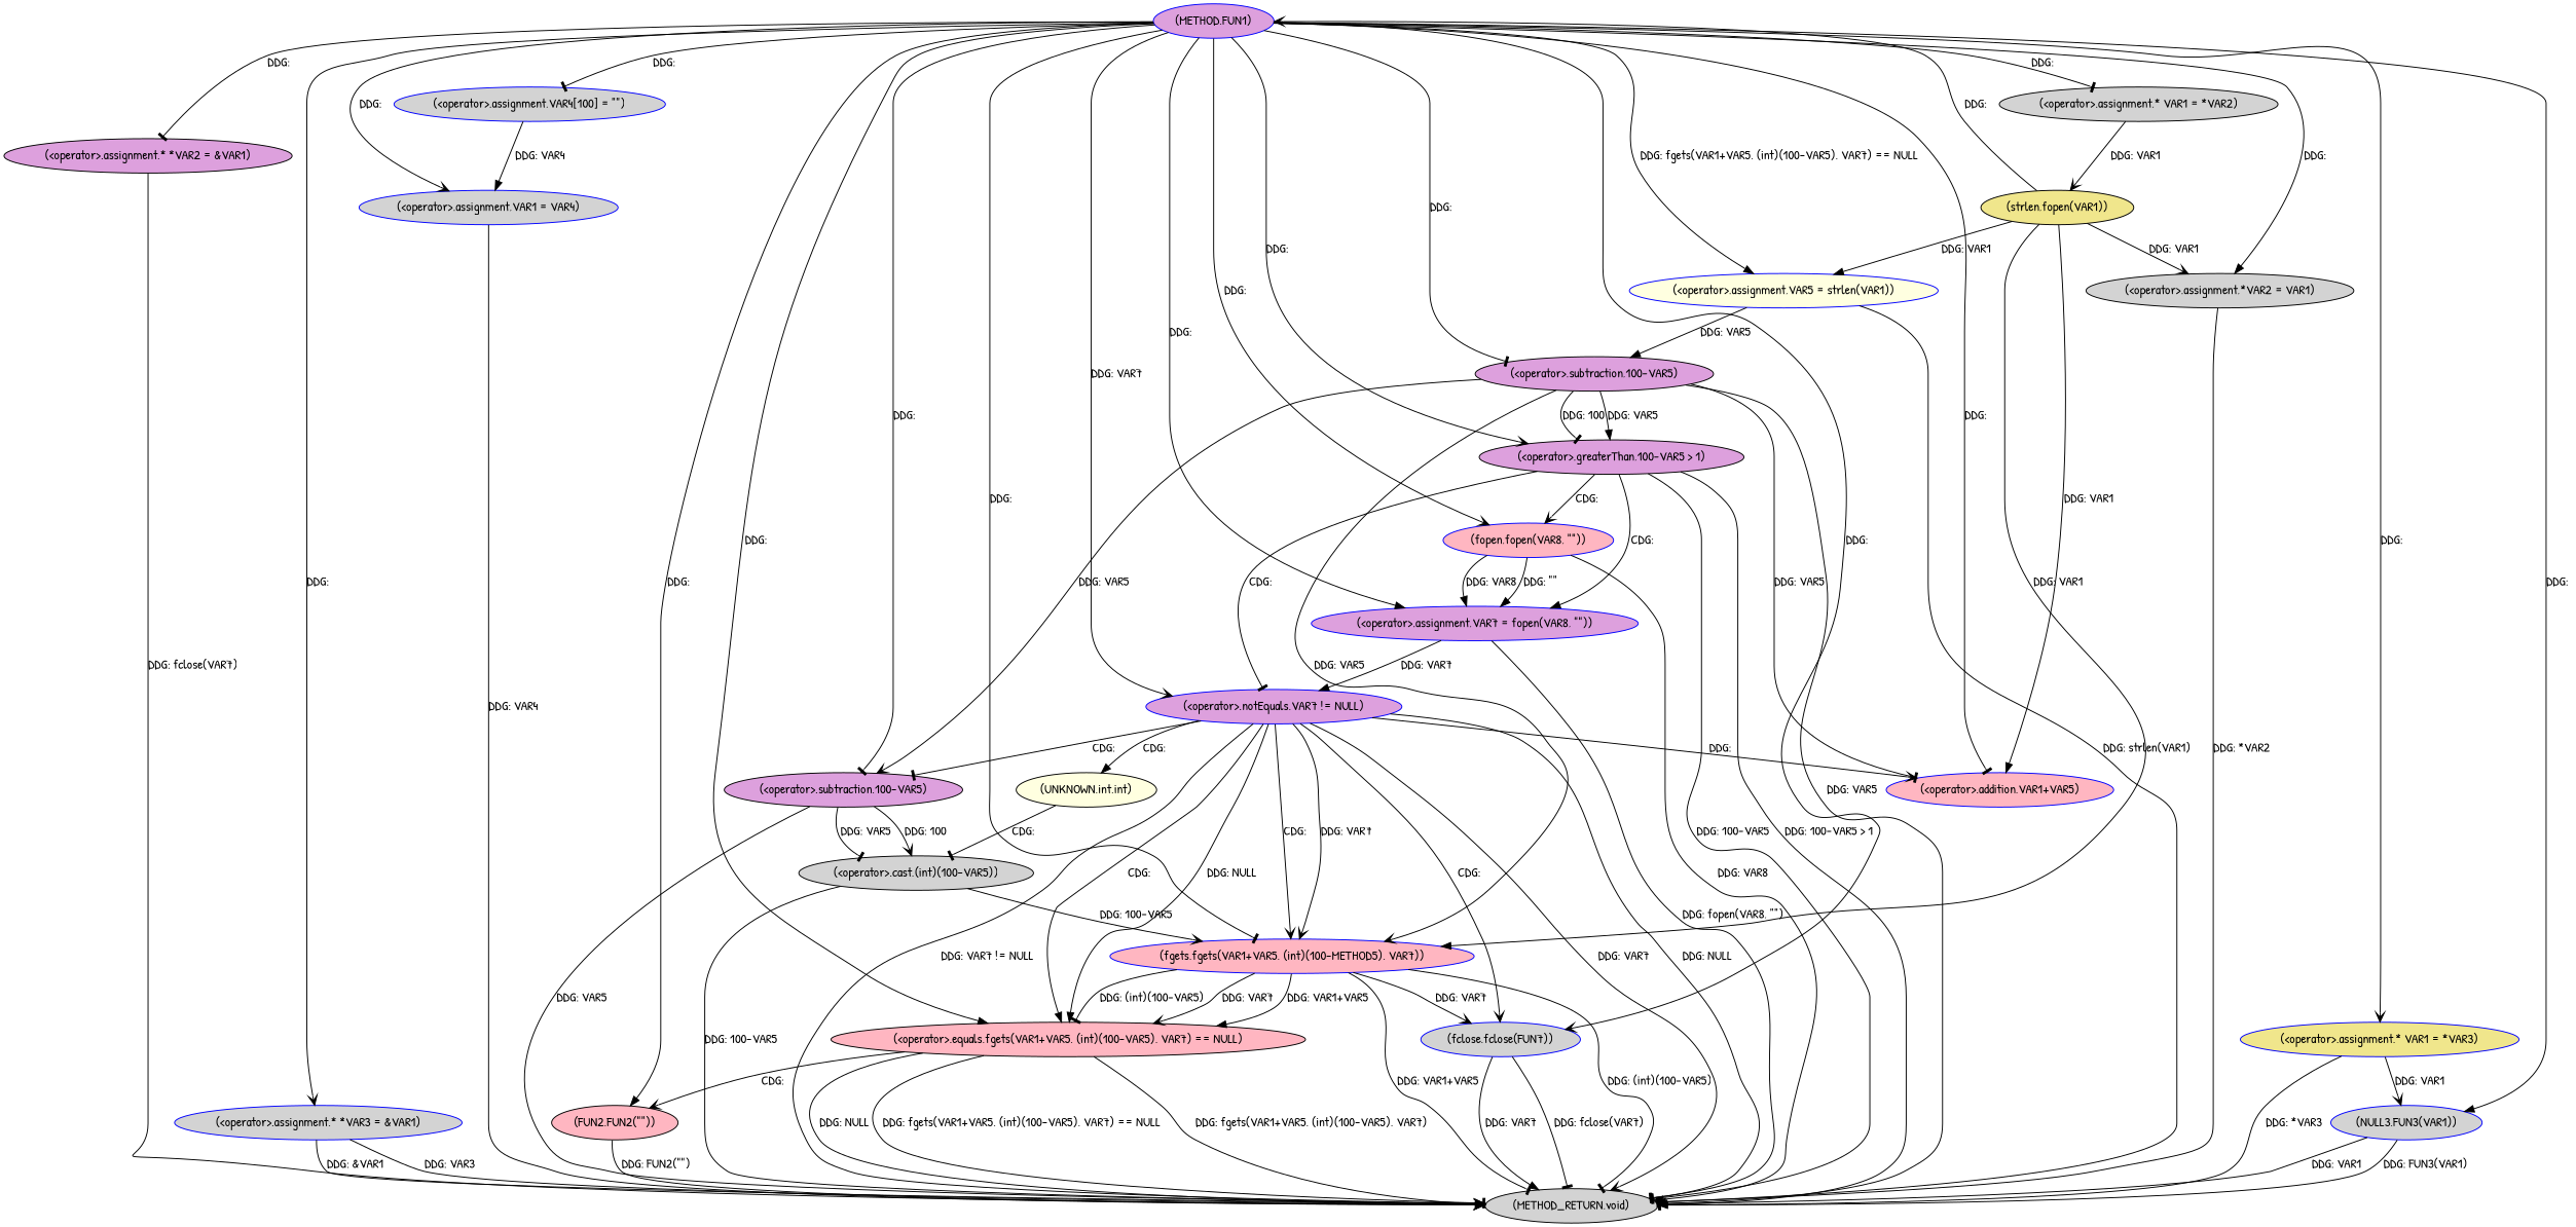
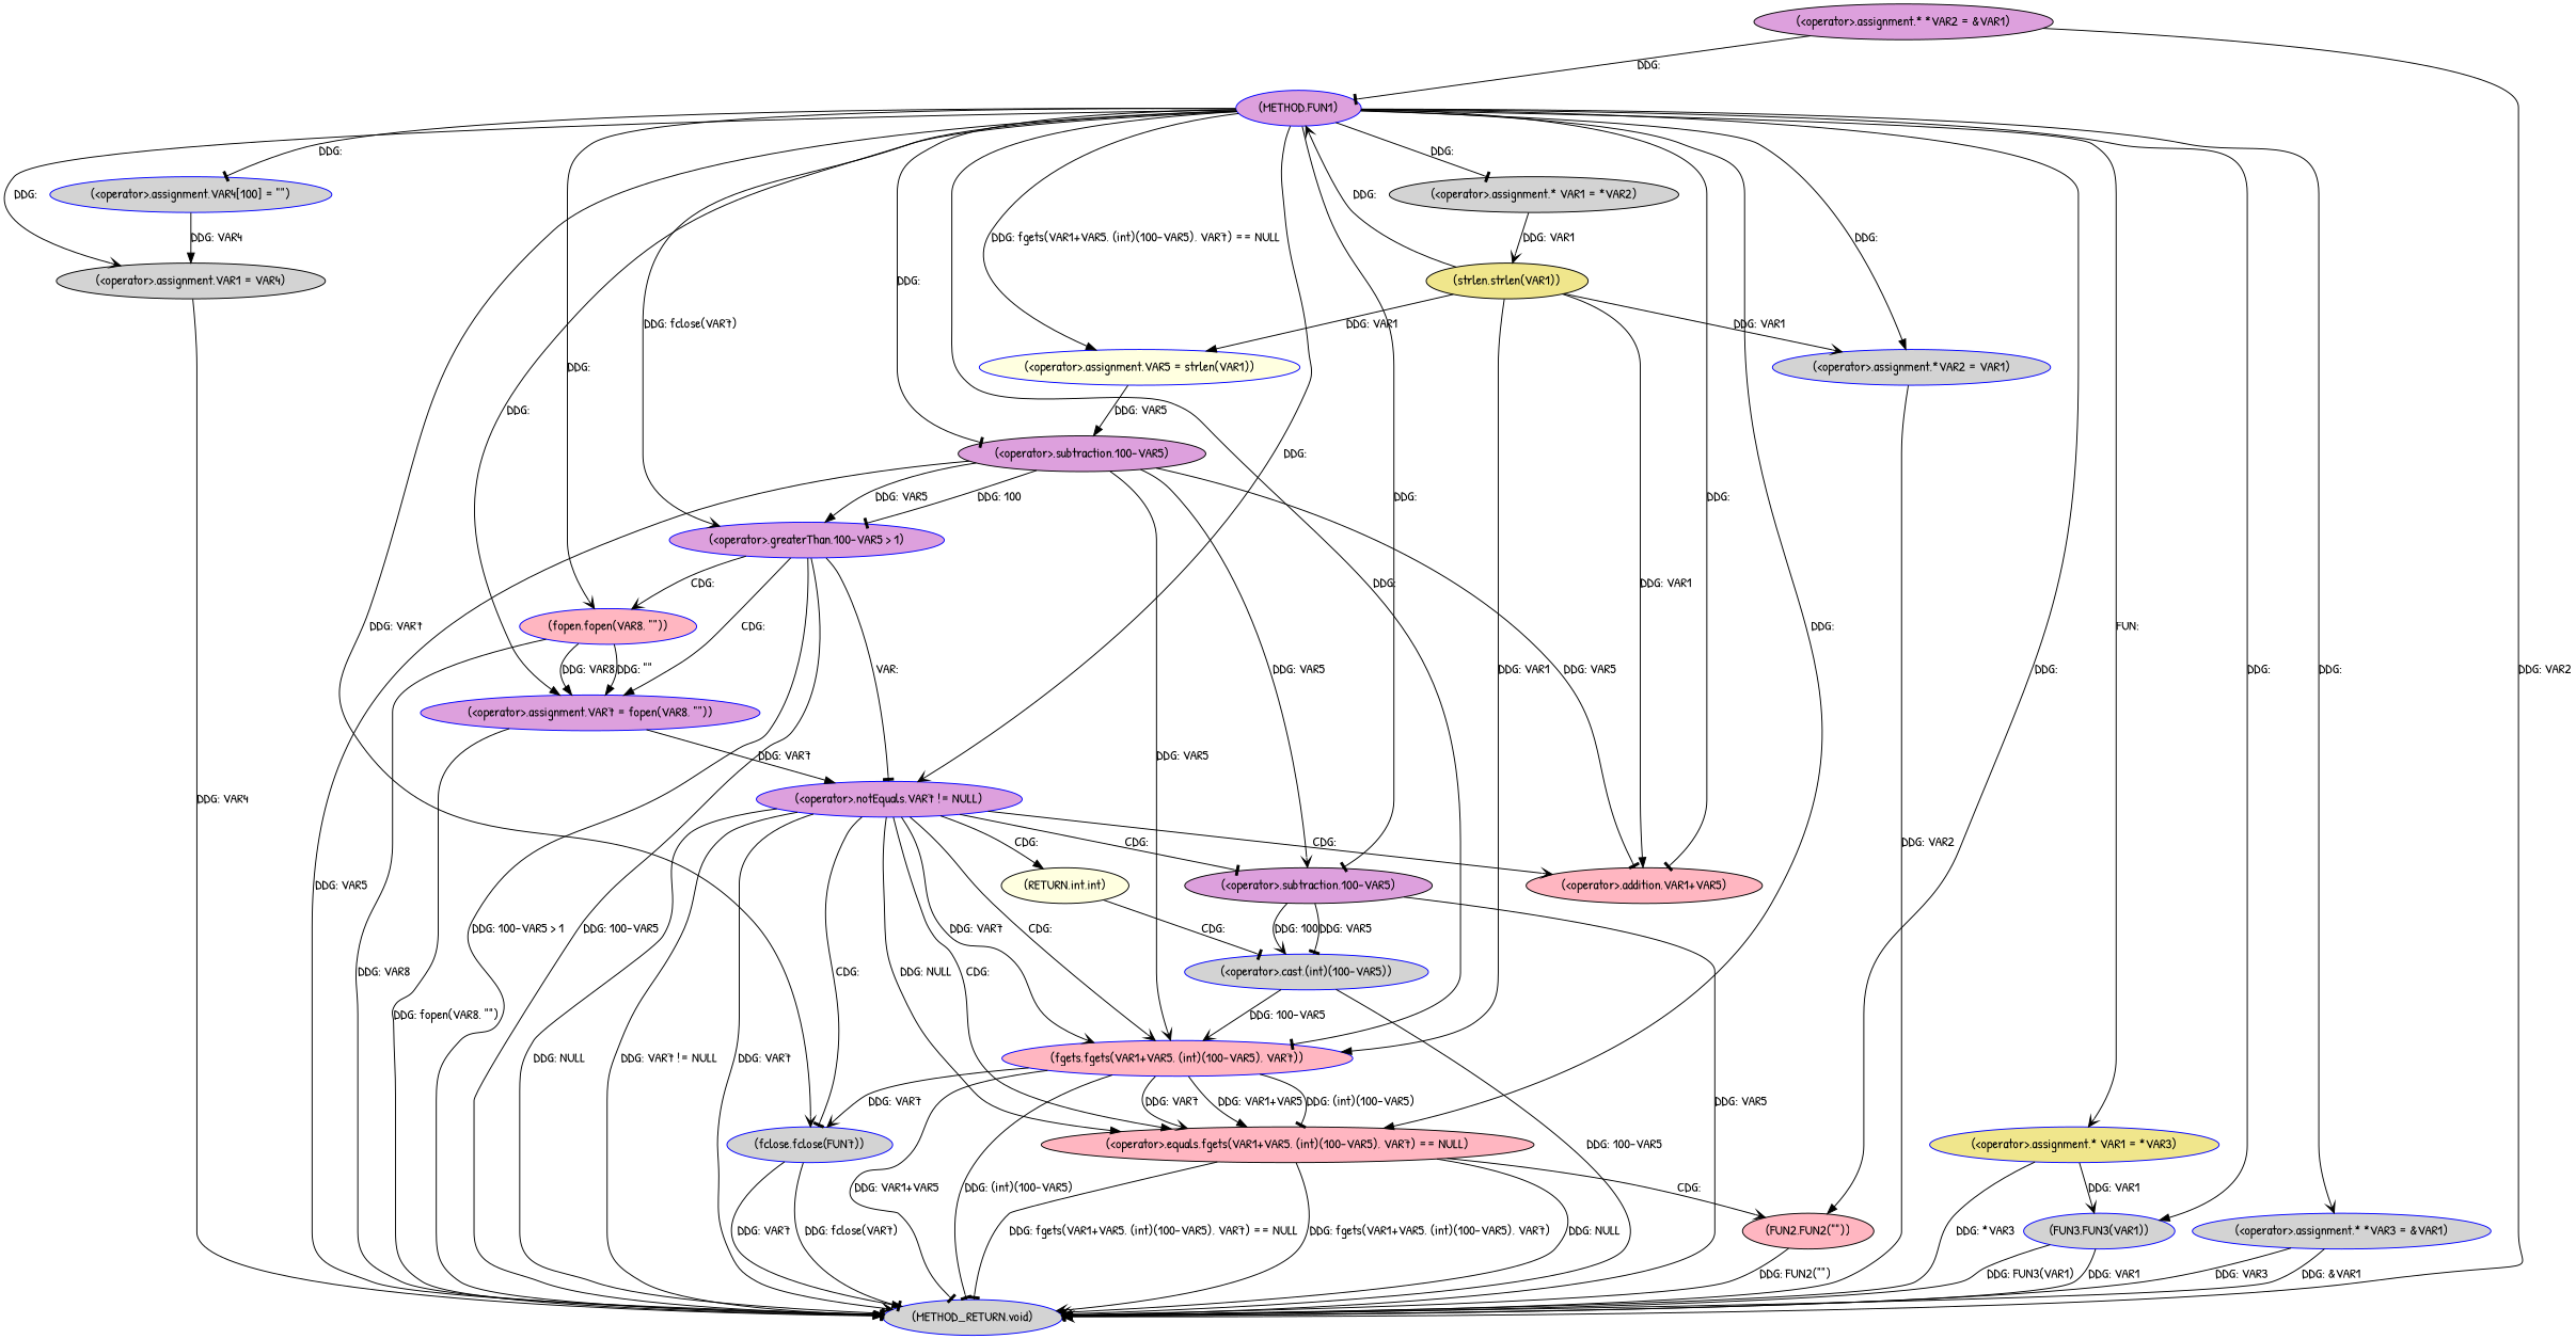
  digraph {
    fontname="Patrick Hand"
    node [color=blue fillcolor=lightgrey fontname="Patrick Hand" style=filled]
    edge [arrowhead=vee fontname="Patrick Hand"]
    n1 [fillcolor=plum label="(METHOD,FUN1)"]
    n2 [color=black fillcolor=plum label="(<operator>.assignment,* *VAR2 = &VAR1)"]
    n3 [label="(<operator>.assignment,* *VAR3 = &VAR1)"]
    n4 [label="(<operator>.assignment,VAR4[100] = \"\")"]
-   n5 [label="(<operator>.assignment,VAR1 = VAR4)"]
+   n5 [color=black label="(<operator>.assignment,VAR1 = VAR4)"]
    n6 [color=black label="(<operator>.assignment,* VAR1 = *VAR2)"]
    n7 [fillcolor=lightyellow label="(<operator>.assignment,VAR5 = strlen(VAR1))"]
-   n8 [color=black fillcolor=plum label="(<operator>.greaterThan,100-VAR5 > 1)"]
+   n8 [fillcolor=plum label="(<operator>.greaterThan,100-VAR5 > 1)"]
    n9 [color=black fillcolor=plum label="(<operator>.subtraction,100-VAR5)"]
    n10 [fillcolor=plum label="(<operator>.assignment,VAR7 = fopen(VAR8, \"\"))"]
    n11 [fillcolor=lightpink label="(fopen,fopen(VAR8, \"\"))"]
    n12 [fillcolor=plum label="(<operator>.notEquals,VAR7 != NULL)"]
    n13 [color=black fillcolor=lightpink label="(<operator>.equals,fgets(VAR1+VAR5, (int)(100-VAR5), VAR7) == NULL)"]
-   n14 [fillcolor=lightpink label="(fgets,fgets(VAR1+VAR5, (int)(100-METHOD5), VAR7))"]
-   n15 [fillcolor=lightpink label="(<operator>.addition,VAR1+VAR5)"]
+   n14 [fillcolor=lightpink label="(fgets,fgets(VAR1+VAR5, (int)(100-VAR5), VAR7))"]
+   n15 [color=black fillcolor=lightpink label="(<operator>.addition,VAR1+VAR5)"]
    n16 [color=black fillcolor=plum label="(<operator>.subtraction,100-VAR5)"]
    n17 [color=black fillcolor=lightpink label="(FUN2,FUN2(\"\"))"]
    n18 [label="(fclose,fclose(FUN7))"]
-   n19 [color=black label="(<operator>.assignment,*VAR2 = VAR1)"]
+   n19 [label="(<operator>.assignment,*VAR2 = VAR1)"]
    n20 [fillcolor=khaki label="(<operator>.assignment,* VAR1 = *VAR3)"]
-   n21 [label="(NULL3,FUN3(VAR1))"]
-   n22 [color=black label="(METHOD_RETURN,void)"]
-   n23 [color=black fillcolor=khaki label="(strlen,fopen(VAR1))"]
-   n24 [color=black fillcolor=lightyellow label="(UNKNOWN,int,int)"]
-   n25 [color=black label="(<operator>.cast,(int)(100-VAR5))"]
-   n1 -> n2 [arrowhead=tee label="DDG: "]
+   n21 [label="(FUN3,FUN3(VAR1))"]
+   n22 [label="(METHOD_RETURN,void)"]
+   n23 [color=black fillcolor=khaki label="(strlen,strlen(VAR1))"]
+   n24 [color=black fillcolor=lightyellow label="(RETURN,int,int)"]
+   n25 [label="(<operator>.cast,(int)(100-VAR5))"]
+   n2 -> n1 [arrowhead=tee label="DDG: "]
    n1 -> n3 [label="DDG: "]
    n1 -> n4 [arrowhead=tee label="DDG: "]
    n1 -> n5 [label="DDG: "]
    n1 -> n6 [arrowhead=tee label="DDG: "]
    n1 -> n7 [arrowhead=normal label="DDG: fgets(VAR1+VAR5, (int)(100-VAR5), VAR7) == NULL"]
-   n1 -> n8 [label="DDG: "]
+   n1 -> n8 [label="DDG: fclose(VAR7)"]
    n1 -> n9 [arrowhead=tee label="DDG: "]
    n1 -> n10 [arrowhead=normal label="DDG: "]
    n1 -> n11 [label="DDG: "]
-   n1 -> n12 [label="DDG: VAR7"]
+   n1 -> n12 [label="DDG: "]
    n1 -> n13 [arrowhead=normal label="DDG: "]
    n1 -> n14 [arrowhead=tee label="DDG: "]
    n1 -> n15 [arrowhead=tee label="DDG: "]
    n1 -> n16 [arrowhead=tee label="DDG: "]
    n1 -> n17 [arrowhead=normal label="DDG: "]
-   n1 -> n18 [label="DDG: "]
+   n1 -> n18 [label="DDG: VAR7"]
    n1 -> n19 [arrowhead=normal label="DDG: "]
-   n1 -> n20 [label="DDG: "]
+   n1 -> n20 [label="FUN: "]
    n1 -> n21 [arrowhead=normal label="DDG: "]
-   n2 -> n22 [label="DDG: fclose(VAR7)"]
+   n2 -> n22 [label="DDG: VAR2"]
    n3 -> n22 [label="DDG: VAR3"]
    n3 -> n22 [arrowhead=normal label="DDG: &VAR1"]
    n4 -> n5 [arrowhead=normal label="DDG: VAR4"]
    n5 -> n22 [arrowhead=normal label="DDG: VAR4"]
    n6 -> n23 [label="DDG: VAR1"]
    n7 -> n9 [arrowhead=normal label="DDG: VAR5"]
-   n7 -> n22 [arrowhead=tee label="DDG: strlen(VAR1)"]
    n8 -> n10 [arrowhead=normal label="CDG: "]
    n8 -> n11 [label="CDG: "]
-   n8 -> n12 [arrowhead=tee label="CDG: "]
+   n8 -> n12 [arrowhead=tee label="VAR: "]
    n8 -> n22 [arrowhead=tee label="DDG: 100-VAR5 > 1"]
    n8 -> n22 [arrowhead=tee label="DDG: 100-VAR5"]
    n9 -> n8 [arrowhead=tee label="DDG: 100"]
    n9 -> n8 [arrowhead=normal label="DDG: VAR5"]
    n9 -> n14 [label="DDG: VAR5"]
    n9 -> n15 [arrowhead=tee label="DDG: VAR5"]
    n9 -> n16 [label="DDG: VAR5"]
    n9 -> n22 [arrowhead=normal label="DDG: VAR5"]
    n10 -> n12 [arrowhead=normal label="DDG: VAR7"]
    n10 -> n22 [arrowhead=tee label="DDG: fopen(VAR8, \"\")"]
    n11 -> n10 [arrowhead=normal label="DDG: VAR8"]
    n11 -> n10 [arrowhead=normal label="DDG: \"\""]
    n11 -> n22 [arrowhead=normal label="DDG: VAR8"]
    n12 -> n13 [arrowhead=normal label="DDG: NULL"]
    n12 -> n13 [arrowhead=normal label="CDG: "]
    n12 -> n14 [label="DDG: VAR7"]
    n12 -> n14 [label="CDG: "]
-   n12 -> n15 [label="DDG: "]
+   n12 -> n15 [label="CDG: "]
    n12 -> n16 [arrowhead=tee label="CDG: "]
-   n12 -> n18 [label="CDG: "]
+   n12 -> n18 [arrowhead=tee label="CDG: "]
    n12 -> n22 [arrowhead=tee label="DDG: NULL"]
    n12 -> n22 [arrowhead=normal label="DDG: VAR7 != NULL"]
    n12 -> n22 [label="DDG: VAR7"]
    n12 -> n24 [arrowhead=normal label="CDG: "]
    n13 -> n17 [label="CDG: "]
    n13 -> n22 [arrowhead=tee label="DDG: fgets(VAR1+VAR5, (int)(100-VAR5), VAR7) == NULL"]
    n13 -> n22 [label="DDG: fgets(VAR1+VAR5, (int)(100-VAR5), VAR7)"]
    n13 -> n22 [label="DDG: NULL"]
    n14 -> n13 [arrowhead=normal label="DDG: VAR1+VAR5"]
    n14 -> n13 [arrowhead=tee label="DDG: (int)(100-VAR5)"]
    n14 -> n13 [label="DDG: VAR7"]
    n14 -> n18 [label="DDG: VAR7"]
    n14 -> n22 [arrowhead=tee label="DDG: VAR1+VAR5"]
    n14 -> n22 [arrowhead=tee label="DDG: (int)(100-VAR5)"]
    n16 -> n22 [arrowhead=normal label="DDG: VAR5"]
    n16 -> n25 [label="DDG: 100"]
    n16 -> n25 [arrowhead=tee label="DDG: VAR5"]
    n17 -> n22 [label="DDG: FUN2(\"\")"]
    n18 -> n22 [arrowhead=tee label="DDG: fclose(VAR7)"]
    n18 -> n22 [arrowhead=normal label="DDG: VAR7"]
-   n19 -> n22 [arrowhead=normal label="DDG: *VAR2"]
+   n19 -> n22 [arrowhead=normal label="DDG: VAR2"]
    n20 -> n21 [label="DDG: VAR1"]
    n20 -> n22 [arrowhead=tee label="DDG: *VAR3"]
    n21 -> n22 [arrowhead=normal label="DDG: FUN3(VAR1)"]
    n21 -> n22 [arrowhead=tee label="DDG: VAR1"]
    n23 -> n1 [label="DDG: "]
    n23 -> n7 [arrowhead=normal label="DDG: VAR1"]
    n23 -> n14 [arrowhead=normal label="DDG: VAR1"]
    n23 -> n15 [arrowhead=normal label="DDG: VAR1"]
    n23 -> n19 [label="DDG: VAR1"]
    n24 -> n25 [arrowhead=tee label="CDG: "]
    n25 -> n14 [label="DDG: 100-VAR5"]
-   n25 -> n22 [label="DDG: 100-VAR5"]
+   n25 -> n22 [arrowhead=tee label="DDG: 100-VAR5"]
  }
